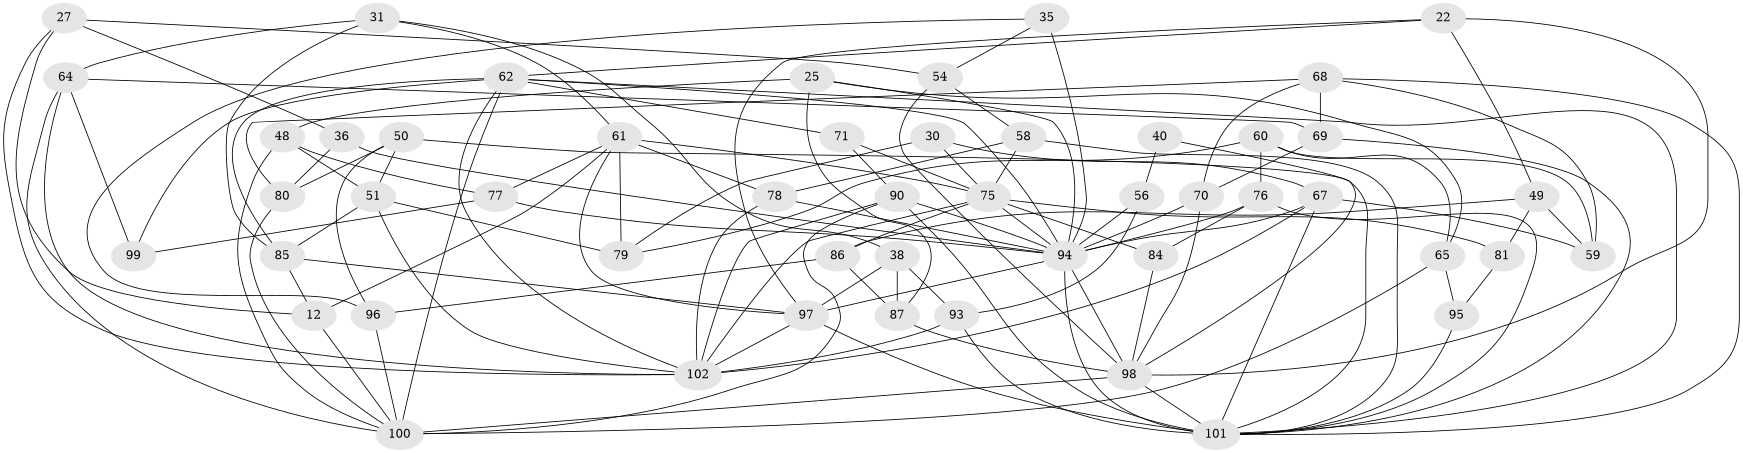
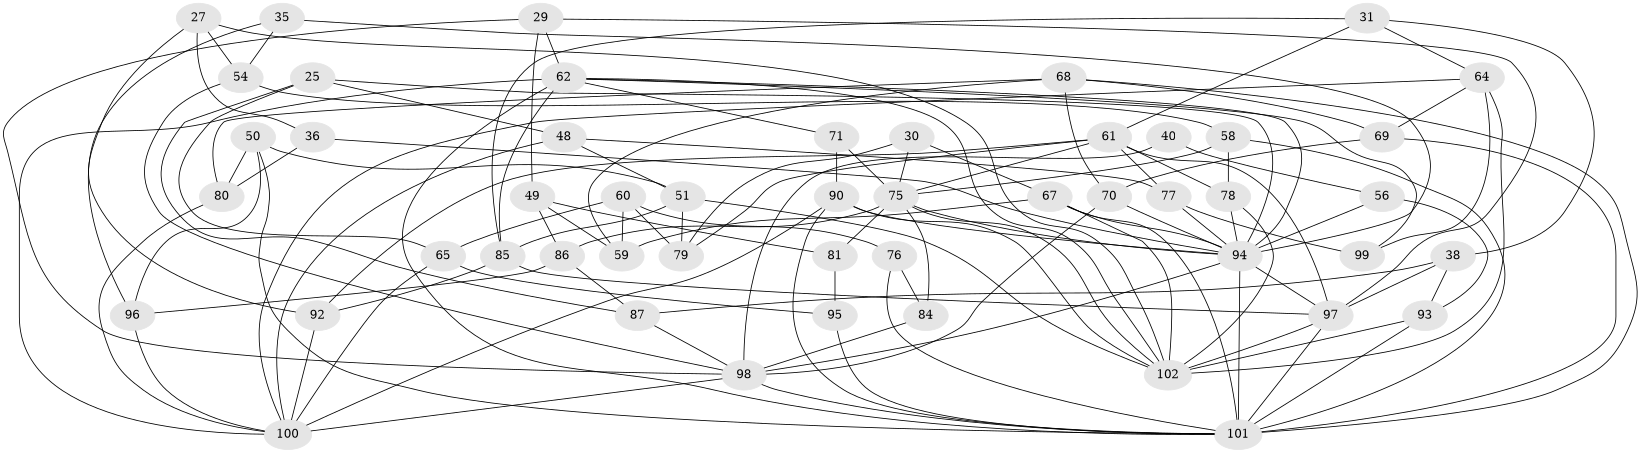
  graph {
    node [color=gray90 style=filled]
    25
    48
    65
    87
    94 [super="+55+63+83"]
    51 [super="+41"]
    77
    100 [super="+1+43+88"]
    95
    98 [super="+8+37+82"]
    97 [super="+72+20+66"]
    101 [super="+73"]
    27
    36
    54
-   92 [label=12]
+   92
    102 [super="+15+96"]
    80
    58
-   29 [label=22]
+   29
    49
    62 [super="+26"]
    81 [super="+44"]
    86
    n25 [label=59]
    85 [super="+21+57"]
    71
    99
    67 [super="+23"]
    30
    75 [super="+18+74"]
    79
    84
    31
    38
    61 [super="+10+13"]
    64 [super="+28"]
    93
    78 [super="+6+7"]
    69
    35
    n42 [label=96]
    40
    56
    70
    50
    60
    76
    90 [super="+59"]
    68
    25 -- 48
    25 -- 65
    25 -- 87
    25 -- 94
    48 -- 51
    48 -- 77
    48 -- 100
    65 -- 100
    65 -- 95
    87 -- 98
    94 -- 98 [weight=2]
    94 -- 97 [weight=2]
    94 -- 101 [weight=2]
    51 -- 102 [weight=2]
    51 -- 85
    51 -- 79
    77 -- 94
    77 -- 99
    95 -- 101
    98 -- 100 [weight=2]
    98 -- 101 [weight=2]
    97 -- 101 [weight=3]
    97 -- 102
    27 -- 36
    27 -- 54
    27 -- 92
    27 -- 102
    36 -- 94
    36 -- 80
    54 -- 98
    54 -- 58
    92 -- 100
    80 -- 100
    58 -- 101
    58 -- 75
    58 -- 78
    29 -- 98
    29 -- 97
    29 -- 49
    29 -- 62
    49 -- 81
    49 -- 86
    49 -- n25
    62 -- 94
    62 -- 100
    62 -- 101 [weight=2]
    62 -- 102
    62 -- 85 [weight=2]
    62 -- 71
    62 -- 99
    81 -- 95 [weight=2]
    86 -- 87
    86 -- n42
    85 -- 97 [weight=2]
    85 -- 92
    71 -- 75
    71 -- 90 [weight=2]
    67 -- 94
    67 -- 101
    67 -- 102
    67 -- n25
    30 -- 67 [weight=2]
    30 -- 75
    30 -- 79
    75 -- 94 [weight=2]
    75 -- 102
    75 -- 81 [weight=3]
    75 -- 86
    75 -- 84 [weight=2]
    84 -- 98
    31 -- 85
    31 -- 38
    31 -- 61
    31 -- 64
    38 -- 87
    38 -- 97
    38 -- 93
    61 -- 77
    61 -- 97
    61 -- 92
    61 -- 75
    61 -- 79
    61 -- 78 [weight=2]
    64 -- 100
    64 -- 102
    64 -- 99 [weight=2]
    64 -- 69
    93 -- 101
    93 -- 102
    78 -- 94 [weight=2]
    78 -- 102 [weight=2]
    69 -- 101
    69 -- 70
    35 -- 94 [weight=2]
    35 -- 54
    35 -- n42
    n42 -- 100
    40 -- 98
    40 -- 56
    56 -- 94 [weight=2]
    56 -- 93
    70 -- 94
    70 -- 98
    50 -- 51
    50 -- 101
    50 -- 80
    50 -- n42
    60 -- 65
    60 -- n25
    60 -- 79
    60 -- 76
-   76 -- 94
    76 -- 101
    76 -- 84
    90 -- 94
    90 -- 100
    90 -- 101
    90 -- 102
    68 -- 101
    68 -- 80
    68 -- n25
    68 -- 69
    68 -- 70
  }
